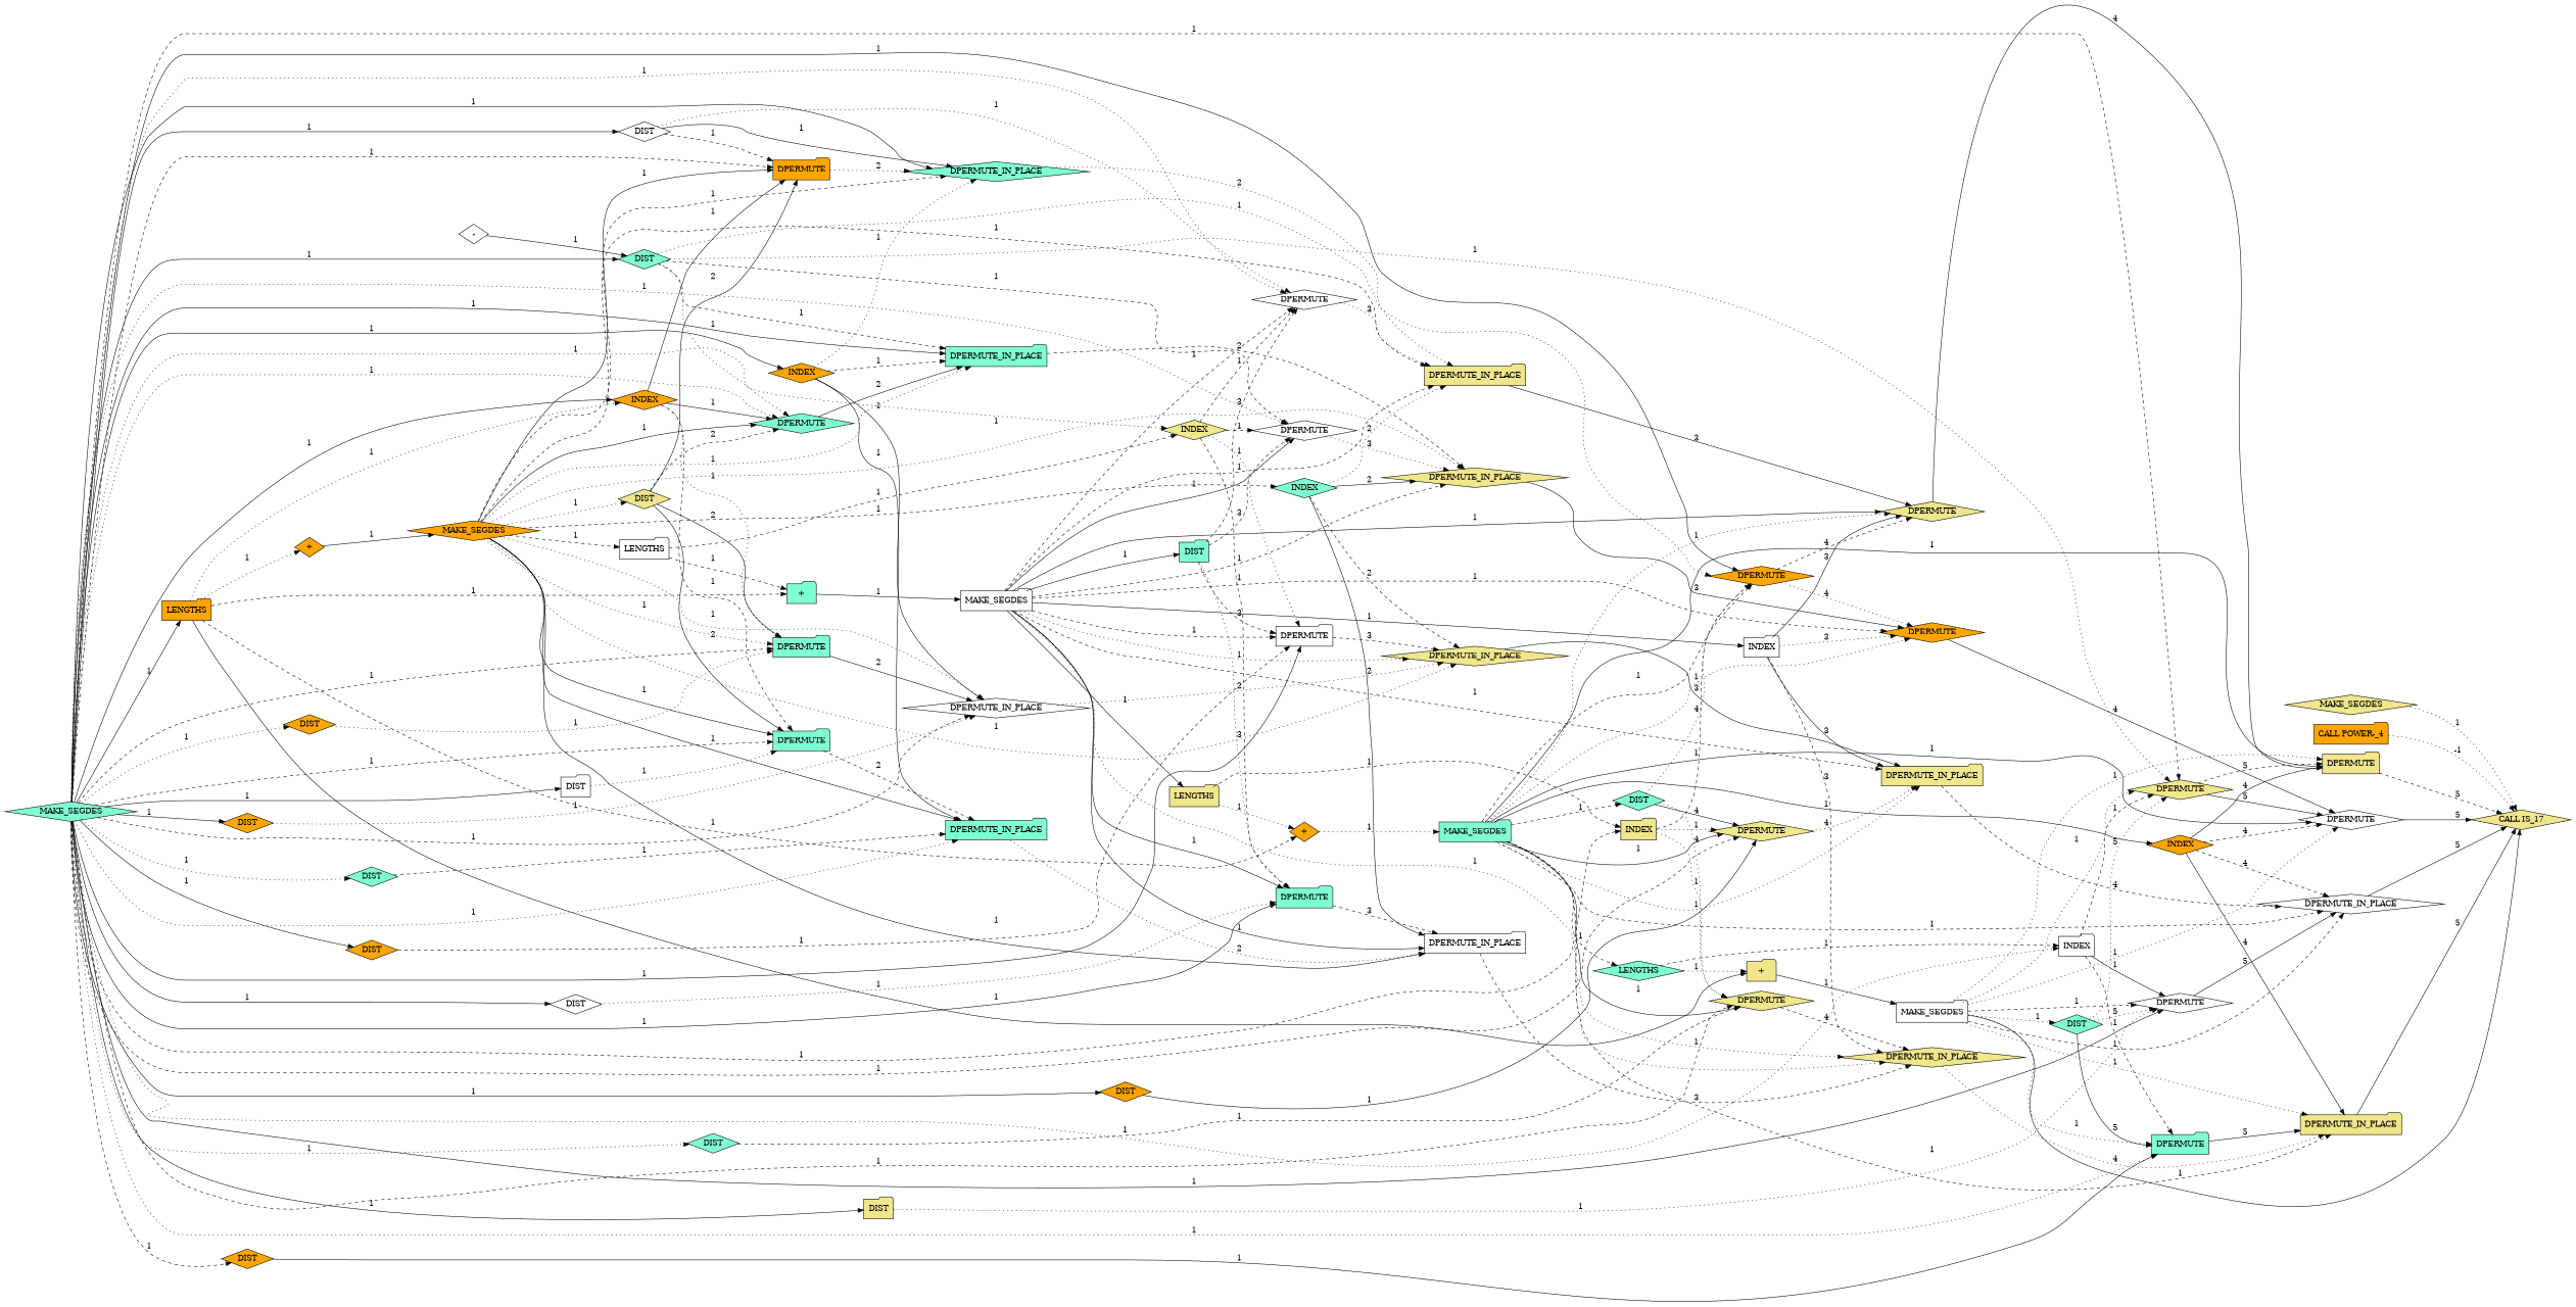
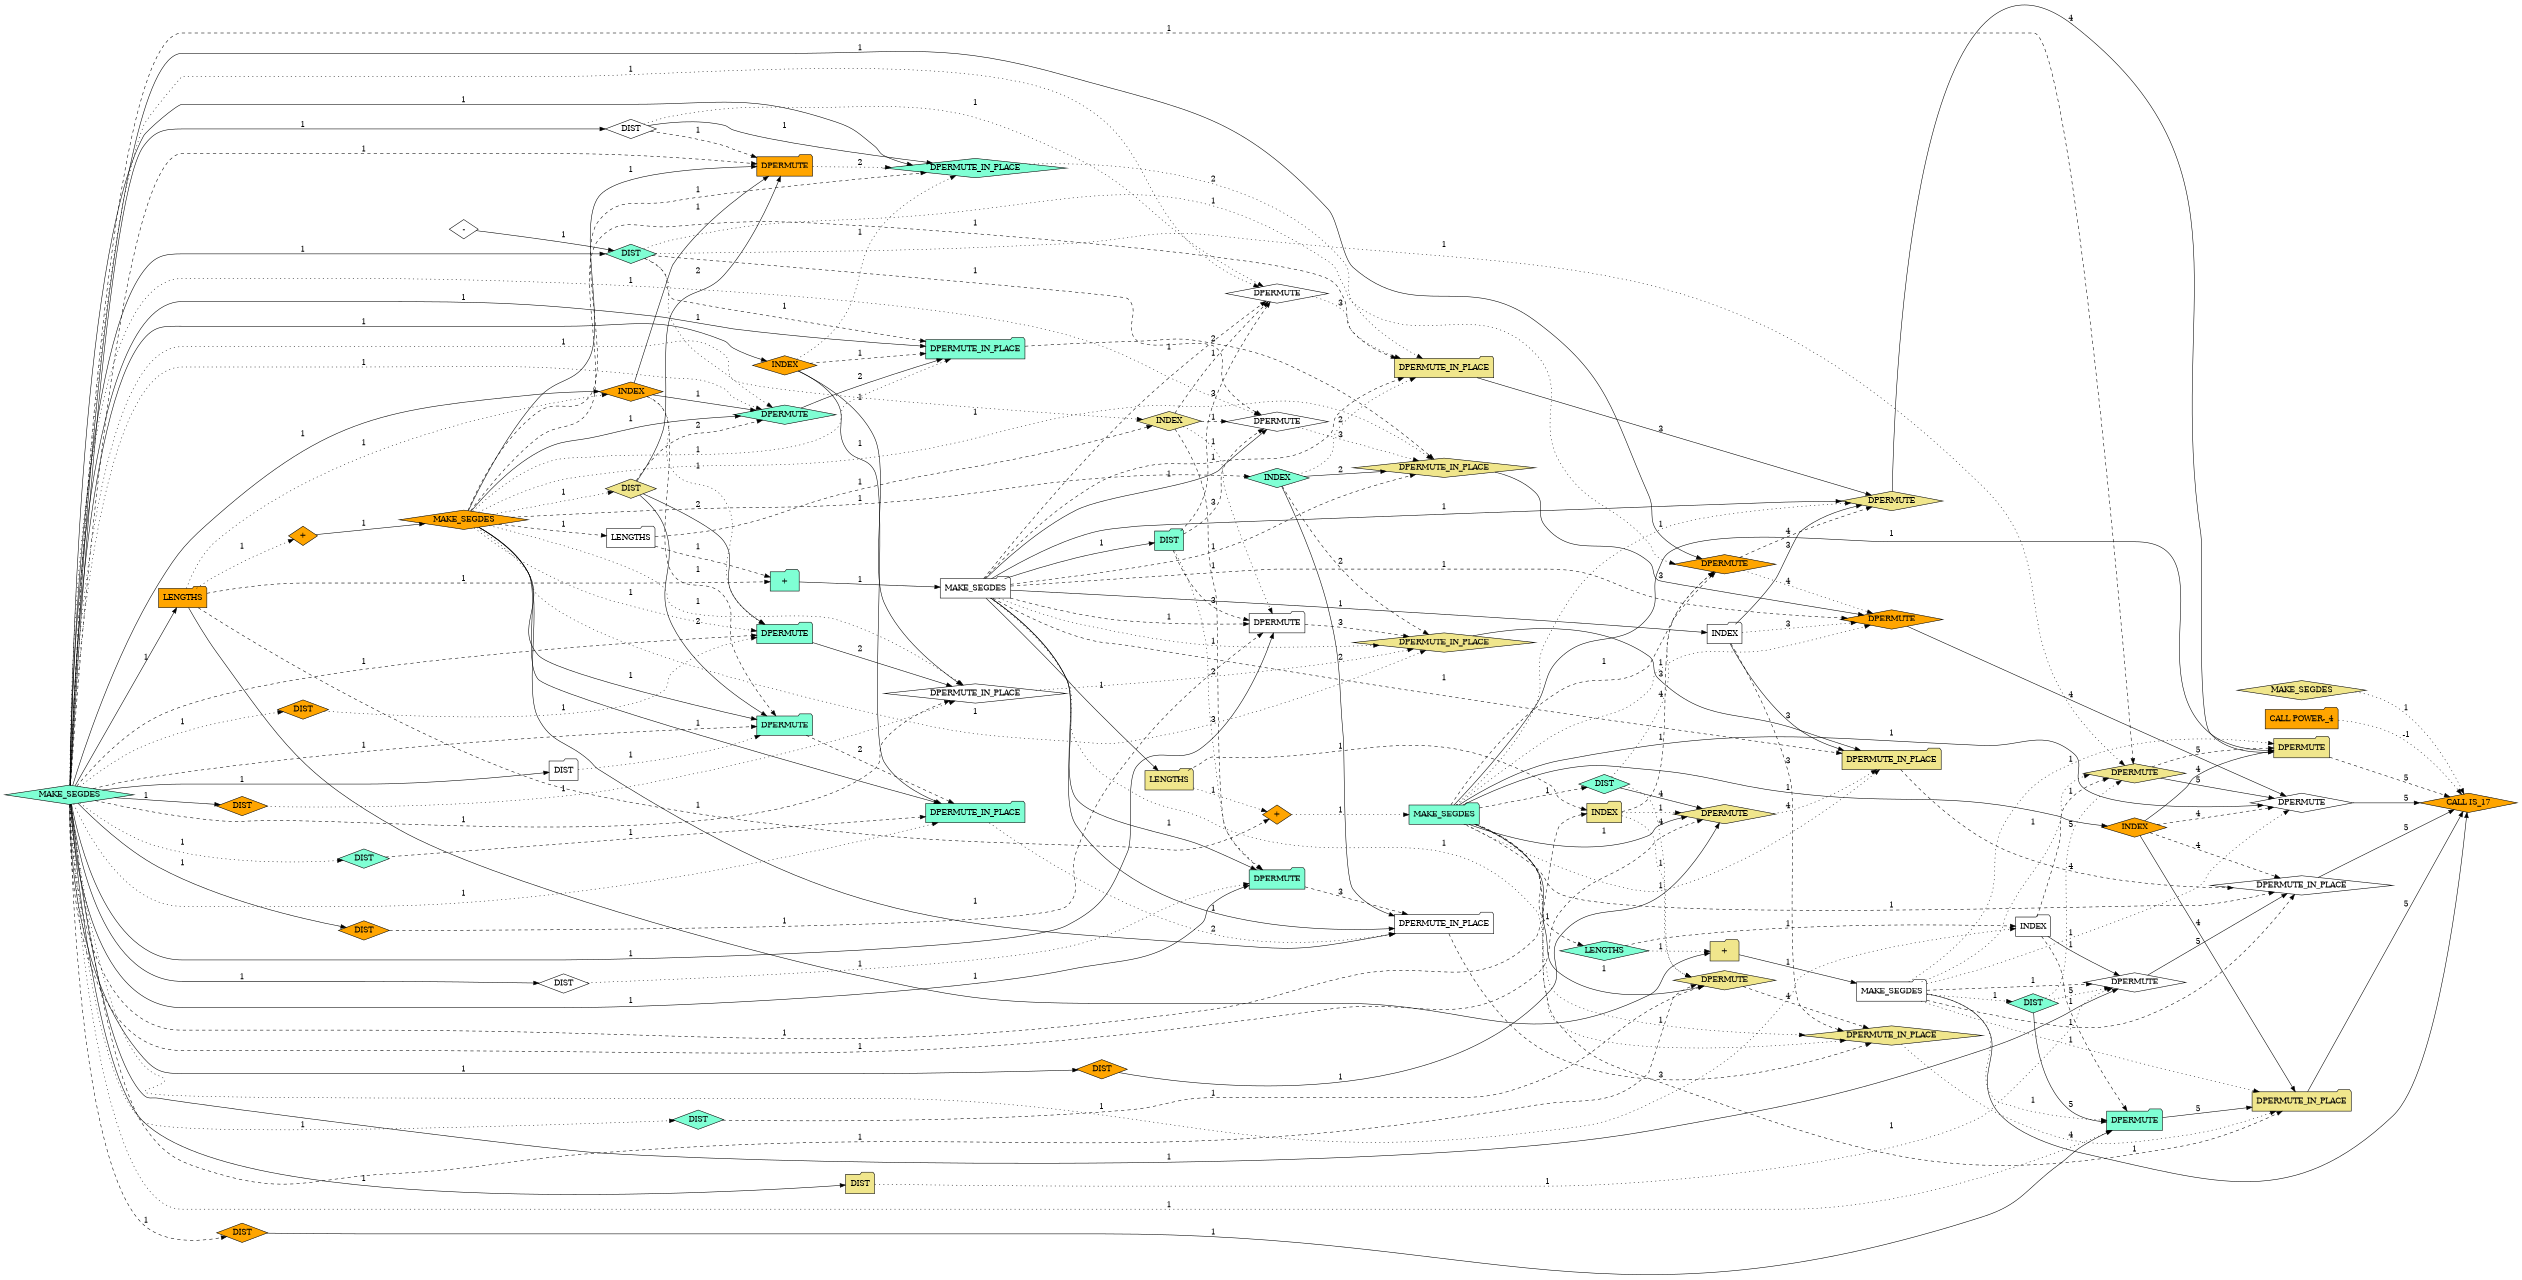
  digraph {
    rankdir=LR
    node [cost=129 style=filled fillcolor=khaki shape=diamond]
    edge [cost=1 style=solid]
    n1 [cost=14749 label=MAKE_SEGDES]
-   n2 [cost=0 label="CALL IS_17"]
+   n2 [cost=0 label="CALL IS_17" fillcolor=orange]
    n3 [cost=0 label="CALL POWER-_4" fillcolor=orange shape=folder]
    n4 [cost=2623 label=MAKE_SEGDES fillcolor=aquamarine]
    n5 [label=DPERMUTE fillcolor=aquamarine shape=folder]
    n6 [cost=86 label=DIST fillcolor=aquamarine]
    n7 [cost=86 label=DIST fillcolor=orange]
    n8 [cost=2752 label=DPERMUTE]
    n9 [cost=2580 label=DPERMUTE fillcolor=orange]
    n10 [cost=86 label=DIST fillcolor=orange]
    n11 [cost=172 label=LENGTHS fillcolor=orange shape=folder]
    n12 [cost=5332 label=DIST fillcolor=aquamarine]
    n13 [cost=2494 label=DPERMUTE fillcolor=white]
    n14 [cost=86 label=DPERMUTE fillcolor=aquamarine shape=folder]
    n15 [cost=989 label=DPERMUTE fillcolor=aquamarine shape=folder]
    n16 [cost=2408 label=DPERMUTE fillcolor=aquamarine]
    n17 [cost=1677 label=DIST fillcolor=orange]
    n18 [cost=2451 label=DPERMUTE fillcolor=orange shape=folder]
    n19 [cost=2623 label=DIST fillcolor=white]
    n20 [cost=172 label=DPERMUTE_IN_PLACE fillcolor=aquamarine shape=folder]
    n21 [cost=43 label=DIST fillcolor=white shape=folder]
    n22 [cost=43 label=DIST fillcolor=white]
    n23 [label=DPERMUTE_IN_PLACE fillcolor=aquamarine]
    n24 [cost=2408 label=DPERMUTE]
    n25 [cost=3010 label=INDEX shape=folder]
    n26 [cost=3311 label=DPERMUTE fillcolor=white]
    n27 [cost=86 label=DIST shape=folder]
    n28 [cost=3655 label=DIST fillcolor=aquamarine]
    n29 [cost=1505 label=INDEX fillcolor=orange]
    n30 [cost=344 label=INDEX fillcolor=white shape=folder]
    n31 [cost=86 label=DIST fillcolor=orange]
    n32 [cost=215 label=INDEX]
    n33 [cost=344 label=DPERMUTE_IN_PLACE fillcolor=aquamarine shape=folder]
    n34 [label=DPERMUTE fillcolor=white]
    n35 [cost=2795 label=DPERMUTE fillcolor=aquamarine shape=folder]
    n36 [cost=3096 label=DPERMUTE_IN_PLACE fillcolor=white]
    n37 [cost=43 label=DIST fillcolor=orange]
    n38 [cost=387 label=INDEX fillcolor=orange]
    n39 [cost=86 label=DPERMUTE]
    n40 [cost=215 label=DPERMUTE fillcolor=white shape=folder]
    n41 [cost=2537 label=DPERMUTE fillcolor=orange]
    n42 [label=DPERMUTE fillcolor=white]
    n43 [label=DIST fillcolor=aquamarine]
    n44 [cost=86 label=MAKE_SEGDES fillcolor=white shape=folder]
    n45 [cost=172 label=DPERMUTE shape=folder]
    n46 [cost=43 label=DIST fillcolor=aquamarine]
    n47 [cost=258 label=DPERMUTE_IN_PLACE shape=folder]
    n48 [cost=301 label=DPERMUTE_IN_PLACE fillcolor=white]
    n49 [cost=172 label=DPERMUTE_IN_PLACE fillcolor=white shape=folder]
    n50 [cost=215 label=DPERMUTE_IN_PLACE]
    n51 [cost=215 label=DPERMUTE_IN_PLACE shape=folder]
    n52 [cost=645 label=DPERMUTE]
    n53 [cost=86 label=LENGTHS shape=folder]
    n54 [label="+" fillcolor=orange]
    n55 [cost=2752 label="+" fillcolor=orange]
    n56 [cost=86 label=MAKE_SEGDES fillcolor=orange]
    n57 [label="+" shape=folder]
    n58 [label="+" fillcolor=aquamarine shape=folder]
    n59 [label=DIST]
    n60 [cost=301 label=DPERMUTE_IN_PLACE]
    n61 [cost=2365 label=MAKE_SEGDES fillcolor=white shape=folder]
    n62 [cost=86 label=DIST fillcolor=aquamarine shape=folder]
    n63 [cost=172 label=DPERMUTE_IN_PLACE]
    n64 [label=DPERMUTE_IN_PLACE shape=folder]
    n65 [cost=301 label=INDEX fillcolor=white shape=folder]
    n66 [label=LENGTHS fillcolor=aquamarine]
    n67 [cost=43 label=MAKE_SEGDES fillcolor=aquamarine shape=folder]
    n68 [cost=344 label=INDEX fillcolor=orange]
    n69 [label=LENGTHS fillcolor=white shape=folder]
    n70 [cost=301 label=INDEX fillcolor=aquamarine]
    n71 [cost=516 label="-" fillcolor=white]
    n1 -> n2 [label=1 style=dotted]
    n3 -> n2 [cost=-1 label=-1 style=dotted]
    n4 -> n5 [label=1 style=dashed]
    n4 -> n6 [label=1]
    n4 -> n7 [label=1 style=dashed]
    n4 -> n8 [label=1 style=dashed]
    n4 -> n9 [label=1]
    n4 -> n10 [label=1]
    n4 -> n11 [label=1]
    n4 -> n12 [label=1 style=dotted]
    n4 -> n13 [label=1 style=dotted]
    n4 -> n14 [label=1]
    n4 -> n15 [label=1 style=dashed]
    n4 -> n16 [label=1 style=dotted]
    n4 -> n17 [label=1]
    n4 -> n18 [label=1 style=dashed]
    n4 -> n19 [label=1]
    n4 -> n20 [label=1]
    n4 -> n21 [label=1]
    n4 -> n22 [label=1]
    n4 -> n23 [label=1]
    n4 -> n24 [label=1 style=dashed]
    n4 -> n25 [label=1 style=dashed]
    n4 -> n26 [label=1 style=dotted]
    n4 -> n27 [label=1]
    n4 -> n28 [label=1 style=dotted]
    n4 -> n29 [label=1]
    n4 -> n30 [label=1 style=dotted]
    n4 -> n31 [label=1 style=dotted]
    n4 -> n32 [label=1 style=dotted]
    n4 -> n33 [label=1 style=dotted]
    n4 -> n34 [label=1]
    n4 -> n35 [label=1 style=dotted]
    n4 -> n36 [label=1 style=dashed]
    n4 -> n37 [label=1]
    n4 -> n38 [label=1]
    n4 -> n39 [label=1 style=dashed]
    n4 -> n40 [label=1]
    n5 -> n33 [cost=2 label=2 style=dashed]
    n6 -> n9 [label=1 style=dotted]
    n6 -> n13 [label=1 style=dashed]
    n6 -> n16 [label=1 style=dotted]
    n6 -> n20 [label=1 style=dashed]
    n6 -> n24 [label=1 style=dotted]
    n7 -> n35 [label=1]
    n8 -> n51 [cost=4 label=4 style=dotted]
    n9 -> n41 [cost=4 label=4 style=dotted]
    n9 -> n52 [cost=4 label=4 style=dashed]
    n10 -> n40 [label=1 style=dashed]
    n11 -> n38 [label=1 style=dotted]
    n11 -> n54 [label=1 style=dashed]
    n11 -> n55 [label=1 style=dotted]
    n11 -> n57 [label=1]
    n11 -> n58 [label=1 style=dashed]
    n12 -> n39 [label=1 style=dashed]
    n13 -> n63 [cost=3 label=3 style=dotted]
    n14 -> n49 [cost=3 label=3 style=dashed]
    n15 -> n36 [cost=2 label=2]
    n16 -> n20 [cost=2 label=2]
    n17 -> n36 [label=1 style=dotted]
    n18 -> n23 [cost=2 label=2 style=dotted]
    n19 -> n14 [label=1 style=dotted]
    n20 -> n63 [cost=2 label=2 style=dashed]
    n21 -> n5 [label=1 style=dotted]
    n22 -> n18 [label=1 style=dashed]
    n22 -> n23 [label=1]
    n22 -> n26 [label=1 style=dotted]
    n23 -> n64 [cost=2 label=2 style=dotted]
    n24 -> n42 [cost=5 label=5]
    n24 -> n45 [cost=5 label=5 style=dashed]
    n25 -> n8 [label=1 style=dotted]
    n25 -> n9 [label=1 style=dashed]
    n25 -> n39 [label=1 style=dotted]
    n26 -> n64 [cost=3 label=3 style=dotted]
    n27 -> n34 [label=1 style=dotted]
    n28 -> n33 [label=1 style=dashed]
    n29 -> n20 [label=1 style=dashed]
    n29 -> n23 [label=1 style=dotted]
    n29 -> n33 [label=1]
    n29 -> n36 [label=1]
    n30 -> n24 [label=1 style=dashed]
    n30 -> n34 [label=1]
    n30 -> n35 [label=1 style=dashed]
    n31 -> n15 [label=1 style=dotted]
    n32 -> n13 [label=1 style=dashed]
    n32 -> n14 [label=1 style=dashed]
    n32 -> n26 [label=1 style=dashed]
    n32 -> n40 [label=1 style=dotted]
    n33 -> n49 [cost=2 label=2 style=dotted]
    n34 -> n48 [cost=5 label=5]
    n35 -> n47 [cost=5 label=5]
    n36 -> n60 [cost=2 label=2 style=dotted]
    n37 -> n8 [label=1]
    n38 -> n5 [label=1 style=dashed]
    n38 -> n15 [label=1 style=dotted]
    n38 -> n16 [label=1]
    n38 -> n18 [label=1]
    n39 -> n50 [cost=4 label=4 style=dashed]
    n40 -> n60 [cost=3 label=3 style=dashed]
    n41 -> n42 [cost=4 label=4]
    n42 -> n2 [cost=5 label=5]
    n43 -> n8 [cost=4 label=4]
    n43 -> n9 [cost=4 label=4 style=dotted]
    n43 -> n39 [cost=4 label=4 style=dotted]
    n44 -> n2 [label=1]
    n44 -> n24 [label=1 style=dotted]
    n44 -> n34 [label=1 style=dashed]
    n44 -> n35 [label=1 style=dotted]
    n44 -> n42 [label=1 style=dotted]
    n44 -> n45 [label=1 style=dotted]
    n44 -> n46 [label=1 style=dotted]
    n44 -> n47 [label=1 style=dotted]
    n44 -> n48 [label=1 style=dashed]
    n45 -> n2 [cost=5 label=5 style=dashed]
    n46 -> n24 [cost=5 label=5 style=dotted]
    n46 -> n34 [cost=5 label=5 style=dotted]
    n46 -> n35 [cost=5 label=5]
    n47 -> n2 [cost=5 label=5]
    n48 -> n2 [cost=5 label=5]
    n49 -> n50 [cost=3 label=3 style=dashed]
    n50 -> n47 [cost=4 label=4 style=dotted]
    n51 -> n48 [cost=4 label=4 style=dashed]
    n52 -> n45 [cost=4 label=4]
    n53 -> n25 [label=1 style=dashed]
    n53 -> n54 [label=1 style=dotted]
    n54 -> n67 [label=1 style=dotted]
    n55 -> n56 [label=1]
    n56 -> n5 [label=1]
    n56 -> n15 [label=1 style=dotted]
    n56 -> n16 [label=1]
    n56 -> n18 [label=1]
    n56 -> n20 [label=1 style=dotted]
    n56 -> n23 [label=1 style=dashed]
    n56 -> n33 [label=1]
    n56 -> n36 [label=1 style=dotted]
    n56 -> n49 [label=1]
    n56 -> n59 [label=1 style=dotted]
    n56 -> n60 [label=1 style=dotted]
    n56 -> n63 [label=1 style=dotted]
    n56 -> n64 [label=1 style=dashed]
    n56 -> n69 [label=1 style=dashed]
    n56 -> n70 [label=1 style=dashed]
    n57 -> n44 [label=1]
    n58 -> n61 [label=1]
    n59 -> n5 [cost=2 label=2]
    n59 -> n15 [cost=2 label=2]
    n59 -> n16 [cost=2 label=2 style=dashed]
    n59 -> n18 [cost=2 label=2]
    n60 -> n51 [cost=3 label=3]
    n61 -> n13 [label=1]
    n61 -> n14 [label=1]
    n61 -> n26 [label=1 style=dashed]
    n61 -> n40 [label=1 style=dashed]
    n61 -> n41 [label=1 style=dashed]
    n61 -> n49 [label=1]
    n61 -> n50 [label=1 style=dotted]
    n61 -> n51 [label=1 style=dashed]
    n61 -> n52 [label=1]
    n61 -> n53 [label=1]
    n61 -> n60 [label=1 style=dotted]
    n61 -> n62 [label=1]
    n61 -> n63 [label=1 style=dashed]
    n61 -> n64 [label=1 style=dashed]
    n61 -> n65 [label=1]
    n62 -> n13 [cost=3 label=3 style=dashed]
    n62 -> n14 [cost=3 label=3 style=dotted]
    n62 -> n26 [cost=3 label=3 style=dashed]
    n62 -> n40 [cost=3 label=3 style=dashed]
    n63 -> n41 [cost=3 label=3]
    n64 -> n52 [cost=3 label=3]
    n65 -> n41 [cost=3 label=3 style=dotted]
    n65 -> n50 [cost=3 label=3 style=dashed]
    n65 -> n51 [cost=3 label=3]
    n65 -> n52 [cost=3 label=3]
    n66 -> n30 [label=1 style=dashed]
    n66 -> n57 [label=1 style=dotted]
    n67 -> n8 [label=1]
    n67 -> n9 [label=1 style=dashed]
    n67 -> n39 [label=1]
    n67 -> n41 [label=1 style=dotted]
    n67 -> n42 [label=1]
    n67 -> n43 [label=1 style=dashed]
    n67 -> n45 [label=1]
    n67 -> n47 [label=1 style=dashed]
    n67 -> n48 [label=1 style=dashed]
    n67 -> n50 [label=1 style=dotted]
    n67 -> n51 [label=1 style=dotted]
    n67 -> n52 [label=1 style=dotted]
    n67 -> n66 [label=1 style=dashed]
    n67 -> n68 [label=1]
    n68 -> n42 [cost=4 label=4 style=dashed]
    n68 -> n45 [cost=4 label=4]
    n68 -> n47 [cost=4 label=4]
    n68 -> n48 [cost=4 label=4 style=dashed]
    n69 -> n32 [label=1 style=dashed]
    n69 -> n58 [label=1 style=dashed]
    n70 -> n49 [cost=2 label=2]
    n70 -> n60 [cost=2 label=2 style=dashed]
    n70 -> n63 [cost=2 label=2]
    n70 -> n64 [cost=2 label=2 style=dotted]
    n71 -> n6 [label=1]
  }
